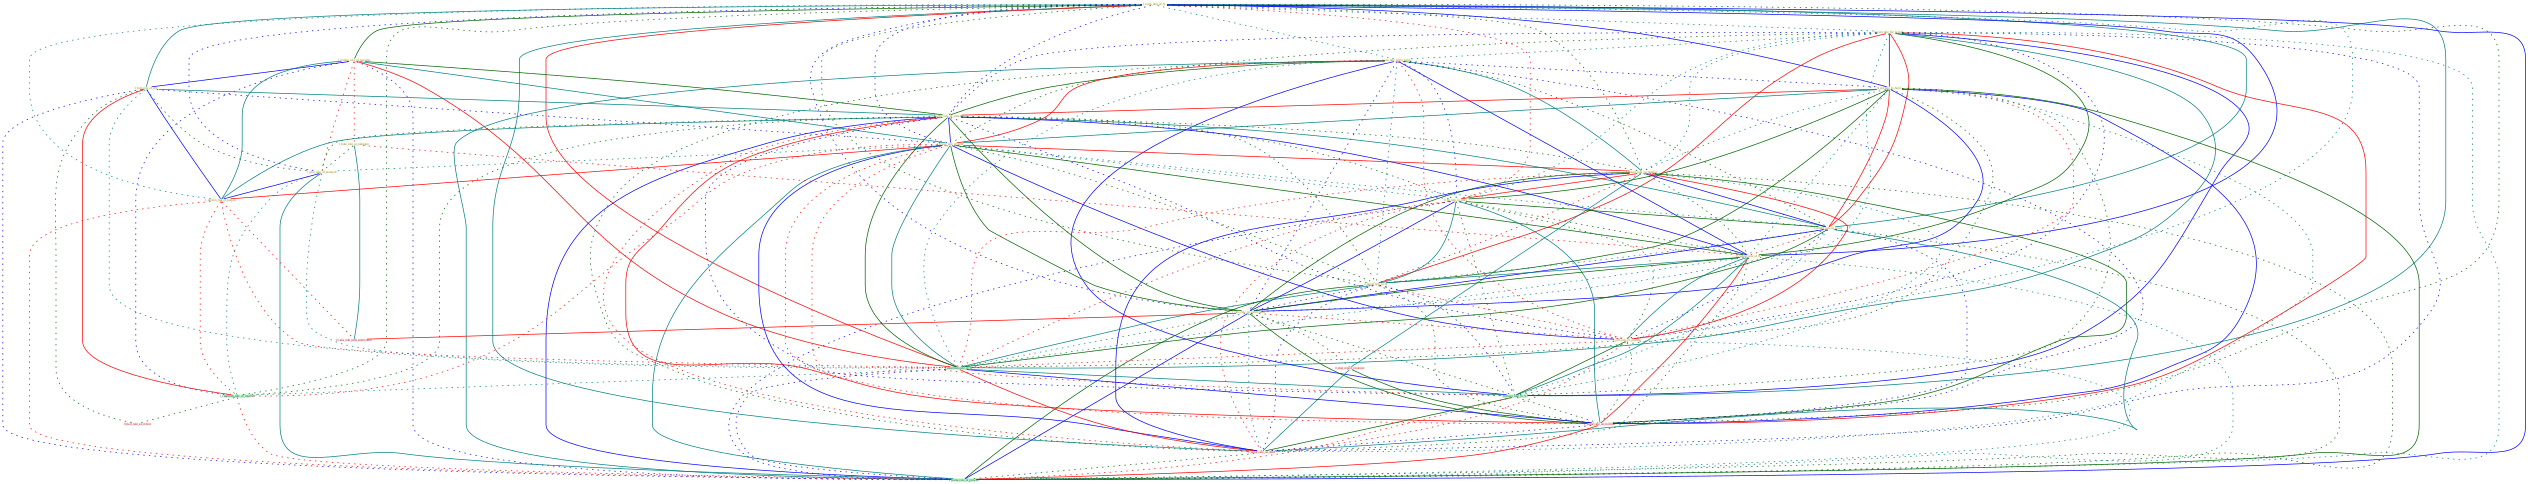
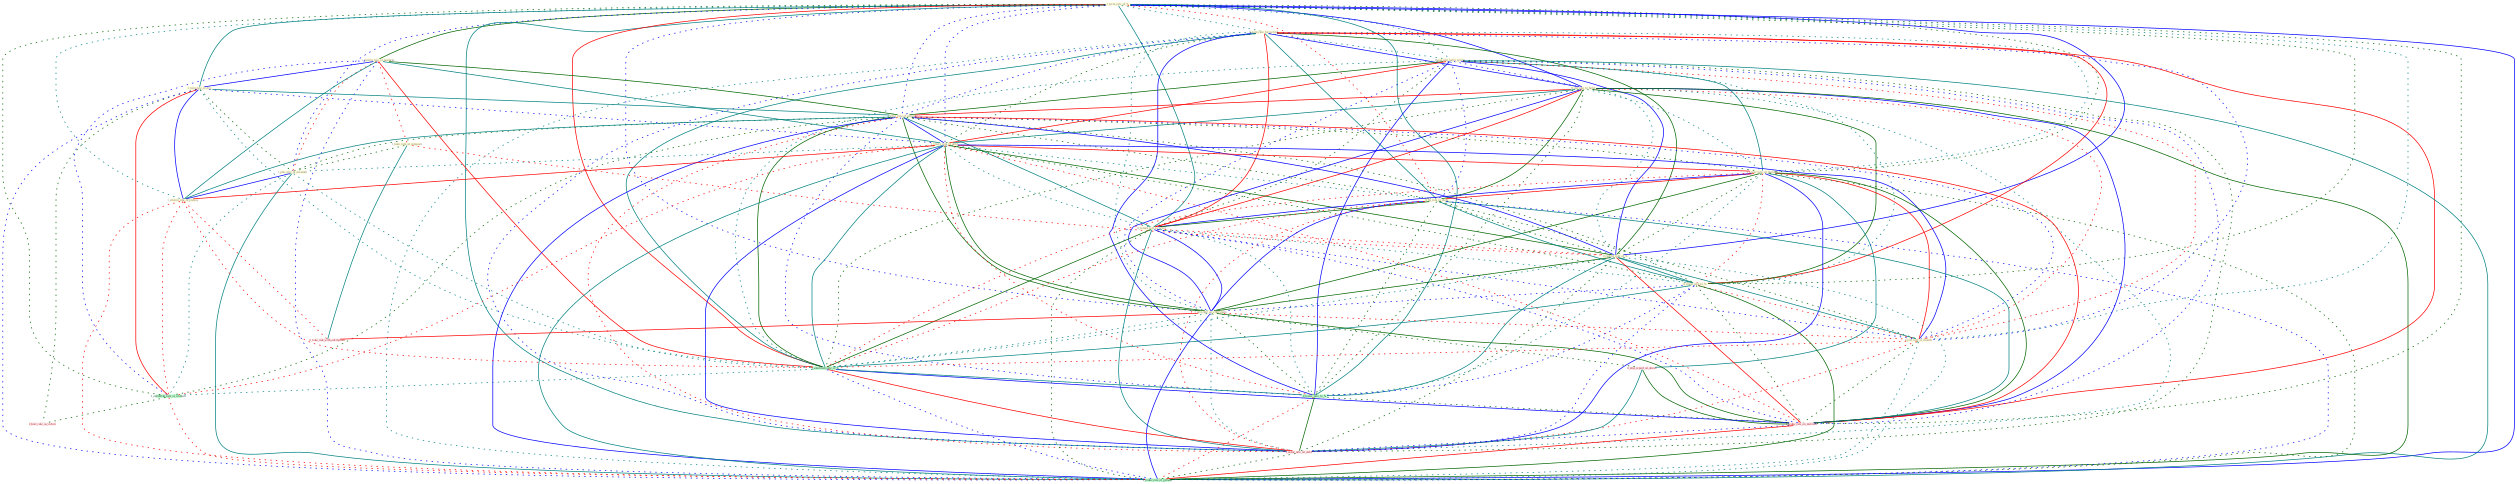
  graph {
    fontname="PT Serif"
    node [color="#ffffe0" fixedsize=true fontcolor="#8b7d6b" fontname="PT Serif" fontsize=4 shape=polygon style=filled]
    edge [color=teal fontname="PT Serif" style=dotted w=1]
    "1_term_rate_of_% " [height=.06 width=.5]
    n2 [height=.06 label="1_elimin_role_of_parastat" width=.5]
    "0_earn_rate_for_period " [height=.06 width=.5]
    "0_eas_rate_befor_spring " [height=.06 width=.5]
    "0_cut_rate_to_hold " [height=.06 width=.5]
    "1_turn_rule_of_citi " [height=.06 width=.5]
    "1_alter_rate_of_increas " [height=.06 width=.5]
    "1_lower_rate_of_debt " [height=.06 width=.5]
    "1_take_role_at_compani " [height=.06 width=.5]
    "1_plai_role_of_messiah " [height=.06 width=.5]
    "1_elimin_risk_of_prepay " [height=.06 width=.5]
    "1_lower_rate_on_number " [height=.06 width=.5]
    "0_fix_rate_in_state " [height=.06 width=.5]
    "0_return_rate_to_level " [height=.06 width=.5]
    "0_reckon_rate_at_% " [height=.06 width=.5]
    "0_boost_rate_to_% " [height=.06 width=.5]
    "1_rais_rate_on_entitynam " [height=.06 width=.5]
    "0_jolt_rate_in_month " [height=.06 width=.5]
    "0_stop_report_on_street " [color="#fff0f5" fontcolor="#b22222" height=.06 width=.5]
    "0_hail_rule_as_victori " [color="#fff0f5" fontcolor="#b22222" height=.06 width=.5]
    "1_reduc_rate_on_million " [color="#fff0f5" fontcolor="#b22222" height=.06 width=.5]
    "0_take_risk_with_entitynam " [color="#fff0f5" fontcolor="#b22222" height=.06 width=.5]
    "1_reduc_rate_on_debt " [color="#fff0f5" fontcolor="#b22222" height=.06 width=.5]
    "1_establish_rate_of_% " [color="#BDFCC9" fontcolor="#2f4f4f" height=.06 width=.5]
    "0_lower_rate_to_% " [color="#BDFCC9" fontcolor="#2f4f4f" height=.06 width=.5]
    "1_establish_rule_of_immun " [color="#BDFCC9" fontcolor="#2f4f4f" height=.06 width=.5]
    "1_reduc_rate_of_growth " [color="#BDFCC9" fontcolor="#2f4f4f" height=.06 width=.5]
    subgraph sub_1 {
      "1_term_rate_of_% "
      n2
      "0_earn_rate_for_period "
      "0_eas_rate_befor_spring "
      "0_cut_rate_to_hold "
      "1_turn_rule_of_citi "
      "1_alter_rate_of_increas "
      "1_lower_rate_of_debt "
      "1_take_role_at_compani "
      "1_plai_role_of_messiah "
      "1_elimin_risk_of_prepay "
      "1_lower_rate_on_number "
      "0_fix_rate_in_state "
      "0_return_rate_to_level "
      "0_reckon_rate_at_% "
      "0_boost_rate_to_% "
      "1_rais_rate_on_entitynam "
      "0_jolt_rate_in_month "
    }
    subgraph sub_2 {
      "0_stop_report_on_street "
      "0_hail_rule_as_victori "
      "1_reduc_rate_on_million "
      "0_take_risk_with_entitynam "
      "1_reduc_rate_on_debt "
    }
    "1_term_rate_of_% " -- n2 [color=darkgreen style=solid]
    "1_term_rate_of_% " -- "0_earn_rate_for_period "
    "1_term_rate_of_% " -- "0_eas_rate_befor_spring "
    "1_term_rate_of_% " -- "0_cut_rate_to_hold " [color=blue style=solid]
    "1_term_rate_of_% " -- "1_turn_rule_of_citi " [style=solid]
    "1_term_rate_of_% " -- "1_alter_rate_of_increas " [color=blue w=2]
    "1_term_rate_of_% " -- "1_lower_rate_of_debt " [color=blue w=2]
    "1_term_rate_of_% " -- "1_plai_role_of_messiah " [color=blue]
    "1_term_rate_of_% " -- "1_elimin_risk_of_prepay "
    "1_term_rate_of_% " -- "1_lower_rate_on_number " [color=darkgreen]
    "1_term_rate_of_% " -- "0_fix_rate_in_state " [color=red]
    "1_term_rate_of_% " -- "0_return_rate_to_level " [style=solid]
    "1_term_rate_of_% " -- "0_reckon_rate_at_% " [color=blue style=solid w=2]
    "1_term_rate_of_% " -- "0_boost_rate_to_% " [color=darkgreen w=2]
    "1_term_rate_of_% " -- "1_rais_rate_on_entitynam " [color=blue]
    "1_term_rate_of_% " -- "0_jolt_rate_in_month "
    "1_term_rate_of_% " -- "1_reduc_rate_on_million " [color=darkgreen]
    "1_term_rate_of_% " -- "1_reduc_rate_on_debt " [style=solid]
    "1_term_rate_of_% " -- "1_establish_rate_of_% " [color=red style=solid w=3]
    "1_term_rate_of_% " -- "0_lower_rate_to_% " [style=solid w=2]
    "1_term_rate_of_% " -- "1_establish_rule_of_immun " [color=darkgreen]
    "1_term_rate_of_% " -- "1_reduc_rate_of_growth " [color=blue style=solid w=2]
    n2 -- "1_turn_rule_of_citi " [color=blue style=solid]
    n2 -- "1_alter_rate_of_increas " [color=darkgreen style=solid]
    n2 -- "1_lower_rate_of_debt " [style=solid]
    n2 -- "1_take_role_at_compani " [color=red]
    n2 -- "1_plai_role_of_messiah " [color=red w=2]
    n2 -- "1_elimin_risk_of_prepay " [style=solid]
    n2 -- "1_establish_rate_of_% " [color=red style=solid]
    n2 -- "1_establish_rule_of_immun " [color=blue]
    n2 -- "1_reduc_rate_of_growth " [color=blue]
    "0_earn_rate_for_period " -- "0_eas_rate_befor_spring "
    "0_earn_rate_for_period " -- "0_cut_rate_to_hold " [color=blue style=solid]
    "0_earn_rate_for_period " -- "1_alter_rate_of_increas " [color=blue]
    "0_earn_rate_for_period " -- "1_lower_rate_of_debt " [color=darkgreen]
    "0_earn_rate_for_period " -- "1_lower_rate_on_number "
-   "0_earn_rate_for_period " -- "0_fix_rate_in_state "
+   "0_earn_rate_for_period " -- "0_fix_rate_in_state " [style=solid]
    "0_earn_rate_for_period " -- "0_return_rate_to_level " [color=red style=solid]
    "0_earn_rate_for_period " -- "0_reckon_rate_at_% " [color=darkgreen style=solid]
    "0_earn_rate_for_period " -- "0_boost_rate_to_% " [color=red style=solid]
    "0_earn_rate_for_period " -- "1_rais_rate_on_entitynam "
    "0_earn_rate_for_period " -- "0_jolt_rate_in_month " [color=blue]
    "0_earn_rate_for_period " -- "1_reduc_rate_on_million " [color=red style=solid]
    "0_earn_rate_for_period " -- "1_reduc_rate_on_debt " [color=blue]
    "0_earn_rate_for_period " -- "1_establish_rate_of_% " [style=solid]
    "0_earn_rate_for_period " -- "0_lower_rate_to_% " [color=blue style=solid]
    "0_earn_rate_for_period " -- "1_reduc_rate_of_growth "
    "0_eas_rate_befor_spring " -- "0_cut_rate_to_hold " [color=blue]
    "0_eas_rate_befor_spring " -- "1_alter_rate_of_increas " [color=darkgreen style=solid]
    "0_eas_rate_befor_spring " -- "1_lower_rate_of_debt " [color=red style=solid]
    "0_eas_rate_befor_spring " -- "1_lower_rate_on_number " [style=solid]
    "0_eas_rate_befor_spring " -- "0_fix_rate_in_state " [color=blue]
    "0_eas_rate_befor_spring " -- "0_return_rate_to_level " [color=darkgreen]
    "0_eas_rate_befor_spring " -- "0_reckon_rate_at_% " [color=blue style=solid]
    "0_eas_rate_befor_spring " -- "0_boost_rate_to_% "
    "0_eas_rate_befor_spring " -- "1_rais_rate_on_entitynam " [color=blue]
    "0_eas_rate_befor_spring " -- "0_jolt_rate_in_month " [color=red]
    "0_eas_rate_befor_spring " -- "1_reduc_rate_on_million " [color=blue]
    "0_eas_rate_befor_spring " -- "1_reduc_rate_on_debt " [color=darkgreen]
    "0_eas_rate_befor_spring " -- "1_establish_rate_of_% "
    "0_eas_rate_befor_spring " -- "0_lower_rate_to_% " [color=blue style=solid]
    "0_eas_rate_befor_spring " -- "1_reduc_rate_of_growth " [style=solid]
    "0_cut_rate_to_hold " -- "1_alter_rate_of_increas " [color=red style=solid]
    "0_cut_rate_to_hold " -- "1_lower_rate_of_debt " [style=solid]
    "0_cut_rate_to_hold " -- "1_lower_rate_on_number "
    "0_cut_rate_to_hold " -- "0_fix_rate_in_state " [color=darkgreen style=solid]
    "0_cut_rate_to_hold " -- "0_return_rate_to_level " [color=red style=solid w=2]
    "0_cut_rate_to_hold " -- "0_reckon_rate_at_% "
    "0_cut_rate_to_hold " -- "0_boost_rate_to_% " [color=darkgreen style=solid w=2]
    "0_cut_rate_to_hold " -- "1_rais_rate_on_entitynam " [color=blue style=solid]
    "0_cut_rate_to_hold " -- "0_jolt_rate_in_month " [color=red]
    "0_cut_rate_to_hold " -- "1_reduc_rate_on_million " [color=blue style=solid]
    "0_cut_rate_to_hold " -- "1_reduc_rate_on_debt "
    "0_cut_rate_to_hold " -- "1_establish_rate_of_% " [color=darkgreen]
    "0_cut_rate_to_hold " -- "0_lower_rate_to_% " [color=darkgreen w=2]
    "0_cut_rate_to_hold " -- "1_reduc_rate_of_growth " [color=darkgreen style=solid]
    "1_turn_rule_of_citi " -- "1_alter_rate_of_increas " [style=solid]
    "1_turn_rule_of_citi " -- "1_lower_rate_of_debt " [color=blue]
    "1_turn_rule_of_citi " -- "1_plai_role_of_messiah " [color=darkgreen]
    "1_turn_rule_of_citi " -- "1_elimin_risk_of_prepay " [color=blue style=solid]
    "1_turn_rule_of_citi " -- "0_hail_rule_as_victori " [color=darkgreen]
    "1_turn_rule_of_citi " -- "1_establish_rate_of_% "
    "1_turn_rule_of_citi " -- "1_establish_rule_of_immun " [color=red style=solid w=2]
    "1_turn_rule_of_citi " -- "1_reduc_rate_of_growth " [color=blue]
    "1_alter_rate_of_increas " -- "1_lower_rate_of_debt " [color=blue style=solid w=2]
    "1_alter_rate_of_increas " -- "1_plai_role_of_messiah " [color=darkgreen]
    "1_alter_rate_of_increas " -- "1_elimin_risk_of_prepay " [style=solid]
    "1_alter_rate_of_increas " -- "1_lower_rate_on_number " [color=darkgreen]
    "1_alter_rate_of_increas " -- "0_fix_rate_in_state " [color=darkgreen]
    "1_alter_rate_of_increas " -- "0_return_rate_to_level " [style=solid]
    "1_alter_rate_of_increas " -- "0_reckon_rate_at_% " [color=blue style=solid]
    "1_alter_rate_of_increas " -- "0_boost_rate_to_% " [color=darkgreen]
    "1_alter_rate_of_increas " -- "1_rais_rate_on_entitynam " [color=darkgreen style=solid]
    "1_alter_rate_of_increas " -- "0_jolt_rate_in_month " [color=blue]
    "1_alter_rate_of_increas " -- "1_reduc_rate_on_million " [color=red style=solid]
    "1_alter_rate_of_increas " -- "1_reduc_rate_on_debt " [color=red]
    "1_alter_rate_of_increas " -- "1_establish_rate_of_% " [color=darkgreen style=solid w=2]
    "1_alter_rate_of_increas " -- "0_lower_rate_to_% " [color=blue]
    "1_alter_rate_of_increas " -- "1_establish_rule_of_immun " [color=darkgreen]
    "1_alter_rate_of_increas " -- "1_reduc_rate_of_growth " [color=blue style=solid w=2]
    "1_lower_rate_of_debt " -- "1_plai_role_of_messiah "
    "1_lower_rate_of_debt " -- "1_elimin_risk_of_prepay " [color=red style=solid]
    "1_lower_rate_of_debt " -- "1_lower_rate_on_number " [color=red style=solid w=2]
    "1_lower_rate_of_debt " -- "0_fix_rate_in_state "
    "1_lower_rate_of_debt " -- "0_return_rate_to_level "
    "1_lower_rate_of_debt " -- "0_reckon_rate_at_% " [color=darkgreen style=solid]
    "1_lower_rate_of_debt " -- "0_boost_rate_to_% " [color=darkgreen]
    "1_lower_rate_of_debt " -- "1_rais_rate_on_entitynam " [color=darkgreen style=solid]
    "1_lower_rate_of_debt " -- "0_jolt_rate_in_month " [color=blue style=solid]
    "1_lower_rate_of_debt " -- "1_reduc_rate_on_million " [color=red]
    "1_lower_rate_of_debt " -- "1_reduc_rate_on_debt " [color=blue style=solid w=2]
    "1_lower_rate_of_debt " -- "1_establish_rate_of_% " [style=solid w=2]
    "1_lower_rate_of_debt " -- "0_lower_rate_to_% " [color=red w=2]
    "1_lower_rate_of_debt " -- "1_establish_rule_of_immun " [color=red]
    "1_lower_rate_of_debt " -- "1_reduc_rate_of_growth " [style=solid w=2]
    "1_take_role_at_compani " -- "1_plai_role_of_messiah " [color=darkgreen]
    "1_take_role_at_compani " -- "0_reckon_rate_at_% " [color=red]
    "1_take_role_at_compani " -- "0_take_risk_with_entitynam " [style=solid]
    "1_plai_role_of_messiah " -- "1_elimin_risk_of_prepay " [color=blue style=solid]
    "1_plai_role_of_messiah " -- "1_establish_rate_of_% "
    "1_plai_role_of_messiah " -- "1_establish_rule_of_immun "
    "1_plai_role_of_messiah " -- "1_reduc_rate_of_growth " [style=solid]
    "1_elimin_risk_of_prepay " -- "0_take_risk_with_entitynam " [color=red]
    "1_elimin_risk_of_prepay " -- "1_establish_rate_of_% " [color=red]
    "1_elimin_risk_of_prepay " -- "1_establish_rule_of_immun " [color=red]
    "1_elimin_risk_of_prepay " -- "1_reduc_rate_of_growth " [color=red]
    "1_lower_rate_on_number " -- "0_fix_rate_in_state " [color=red style=solid]
    "1_lower_rate_on_number " -- "0_return_rate_to_level " [color=blue style=solid]
    "1_lower_rate_on_number " -- "0_reckon_rate_at_% " [color=darkgreen]
    "1_lower_rate_on_number " -- "0_boost_rate_to_% " [color=red]
    "1_lower_rate_on_number " -- "1_rais_rate_on_entitynam " [color=darkgreen style=solid w=2]
    "1_lower_rate_on_number " -- "0_jolt_rate_in_month " [color=red style=solid]
    "1_lower_rate_on_number " -- "0_stop_report_on_street " [style=solid]
    "1_lower_rate_on_number " -- "1_reduc_rate_on_million " [color=darkgreen style=solid w=2]
    "1_lower_rate_on_number " -- "1_reduc_rate_on_debt " [color=blue style=solid w=2]
    "1_lower_rate_on_number " -- "1_establish_rate_of_% " [color=red]
    "1_lower_rate_on_number " -- "0_lower_rate_to_% " [w=2]
    "1_lower_rate_on_number " -- "1_reduc_rate_of_growth " [color=darkgreen]
    "0_fix_rate_in_state " -- "0_return_rate_to_level " [color=darkgreen style=solid]
    "0_fix_rate_in_state " -- "0_reckon_rate_at_% " [color=darkgreen]
    "0_fix_rate_in_state " -- "0_boost_rate_to_% " [style=solid]
    "0_fix_rate_in_state " -- "1_rais_rate_on_entitynam " [color=blue style=solid]
    "0_fix_rate_in_state " -- "0_jolt_rate_in_month " [color=darkgreen w=2]
    "0_fix_rate_in_state " -- "1_reduc_rate_on_million " [style=solid]
    "0_fix_rate_in_state " -- "1_reduc_rate_on_debt " [color=red]
    "0_fix_rate_in_state " -- "1_establish_rate_of_% " [color=red]
    "0_fix_rate_in_state " -- "0_lower_rate_to_% " [color=darkgreen]
    "0_fix_rate_in_state " -- "1_reduc_rate_of_growth " [color=blue]
    "0_return_rate_to_level " -- "0_reckon_rate_at_% " [color=red]
    "0_return_rate_to_level " -- "0_boost_rate_to_% " [w=2]
    "0_return_rate_to_level " -- "1_rais_rate_on_entitynam " [color=blue style=solid]
    "0_return_rate_to_level " -- "0_jolt_rate_in_month " [color=blue]
    "0_return_rate_to_level " -- "1_reduc_rate_on_million " [color=blue]
    "0_return_rate_to_level " -- "1_reduc_rate_on_debt " [style=solid]
    "0_return_rate_to_level " -- "1_establish_rate_of_% " [color=darkgreen style=solid]
    "0_return_rate_to_level " -- "0_lower_rate_to_% " [w=2]
    "0_return_rate_to_level " -- "1_reduc_rate_of_growth " [color=darkgreen]
    "0_reckon_rate_at_% " -- "0_boost_rate_to_% " [style=solid w=2]
    "0_reckon_rate_at_% " -- "1_rais_rate_on_entitynam " [color=darkgreen style=solid]
    "0_reckon_rate_at_% " -- "0_jolt_rate_in_month " [style=solid]
    "0_reckon_rate_at_% " -- "1_reduc_rate_on_million " [color=red style=solid]
    "0_reckon_rate_at_% " -- "1_reduc_rate_on_debt " [color=darkgreen]
    "0_reckon_rate_at_% " -- "1_establish_rate_of_% " [w=2]
    "0_reckon_rate_at_% " -- "0_lower_rate_to_% " [style=solid w=2]
    "0_reckon_rate_at_% " -- "1_reduc_rate_of_growth "
    "0_boost_rate_to_% " -- "1_rais_rate_on_entitynam " [color=blue]
    "0_boost_rate_to_% " -- "0_jolt_rate_in_month " [color=red]
    "0_boost_rate_to_% " -- "1_reduc_rate_on_million " [color=darkgreen]
    "0_boost_rate_to_% " -- "1_reduc_rate_on_debt " [color=blue]
    "0_boost_rate_to_% " -- "1_establish_rate_of_% " [style=solid w=2]
    "0_boost_rate_to_% " -- "0_lower_rate_to_% " [color=blue w=3]
    "0_boost_rate_to_% " -- "1_reduc_rate_of_growth " [color=darkgreen style=solid]
    "1_rais_rate_on_entitynam " -- "0_jolt_rate_in_month " [color=red]
    "1_rais_rate_on_entitynam " -- "0_stop_report_on_street " [color=darkgreen]
    "1_rais_rate_on_entitynam " -- "1_reduc_rate_on_million " [color=darkgreen style=solid w=2]
    "1_rais_rate_on_entitynam " -- "0_take_risk_with_entitynam " [color=red style=solid]
    "1_rais_rate_on_entitynam " -- "1_reduc_rate_on_debt " [w=2]
    "1_rais_rate_on_entitynam " -- "1_establish_rate_of_% "
    "1_rais_rate_on_entitynam " -- "0_lower_rate_to_% " [color=darkgreen]
    "1_rais_rate_on_entitynam " -- "1_reduc_rate_of_growth " [color=blue style=solid]
    "0_jolt_rate_in_month " -- "1_reduc_rate_on_million " [color=darkgreen]
    "0_jolt_rate_in_month " -- "1_reduc_rate_on_debt " [color=red]
    "0_jolt_rate_in_month " -- "1_establish_rate_of_% " [color=red]
-   "0_jolt_rate_in_month " -- "0_lower_rate_to_% " [color=darkgreen style=solid]
    "0_jolt_rate_in_month " -- "1_reduc_rate_of_growth "
    "0_stop_report_on_street " -- "1_reduc_rate_on_million " [color=darkgreen style=solid]
    "0_stop_report_on_street " -- "1_reduc_rate_on_debt " [style=solid]
    "1_reduc_rate_on_million " -- "1_reduc_rate_on_debt " [color=blue w=3]
    "1_reduc_rate_on_million " -- "1_reduc_rate_of_growth " [color=red style=solid w=2]
    "1_reduc_rate_on_debt " -- "1_reduc_rate_of_growth " [color=darkgreen w=2]
    "1_establish_rate_of_% " -- "1_reduc_rate_on_million " [color=blue style=solid]
    "1_establish_rate_of_% " -- "1_reduc_rate_on_debt " [color=red style=solid]
    "1_establish_rate_of_% " -- "0_lower_rate_to_% " [style=solid w=2]
    "1_establish_rate_of_% " -- "1_establish_rule_of_immun " [w=2]
    "1_establish_rate_of_% " -- "1_reduc_rate_of_growth " [color=blue w=2]
    "0_lower_rate_to_% " -- "1_reduc_rate_on_million " [color=darkgreen]
    "0_lower_rate_to_% " -- "1_reduc_rate_on_debt " [color=darkgreen style=solid]
    "0_lower_rate_to_% " -- "1_reduc_rate_of_growth " [color=red]
    "1_establish_rule_of_immun " -- "0_hail_rule_as_victori " [color=darkgreen]
    "1_establish_rule_of_immun " -- "1_reduc_rate_of_growth " [color=red]
  }
